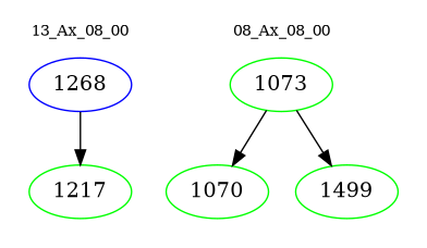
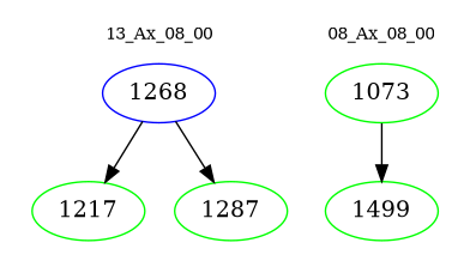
  digraph {
    node [color=green]
    edge [color=black]
    n1 [color=blue label=1268]
    n2 [label=1217]
+   n3 [label=1287]
    n4 [label=1073]
-   n5 [label=1070]
    n6 [label=1499]
    subgraph cluster_1 {
      color=white
      fontsize=10
      label="13_Ax_08_00"
      n1
      n2
+     n3
    }
    subgraph cluster_2 {
      color=white
      fontsize=10
      label="08_Ax_08_00"
      n4
-     n5
      n6
    }
    n1 -> n2
-   n4 -> n5
+   n1 -> n3
    n4 -> n6
  }
